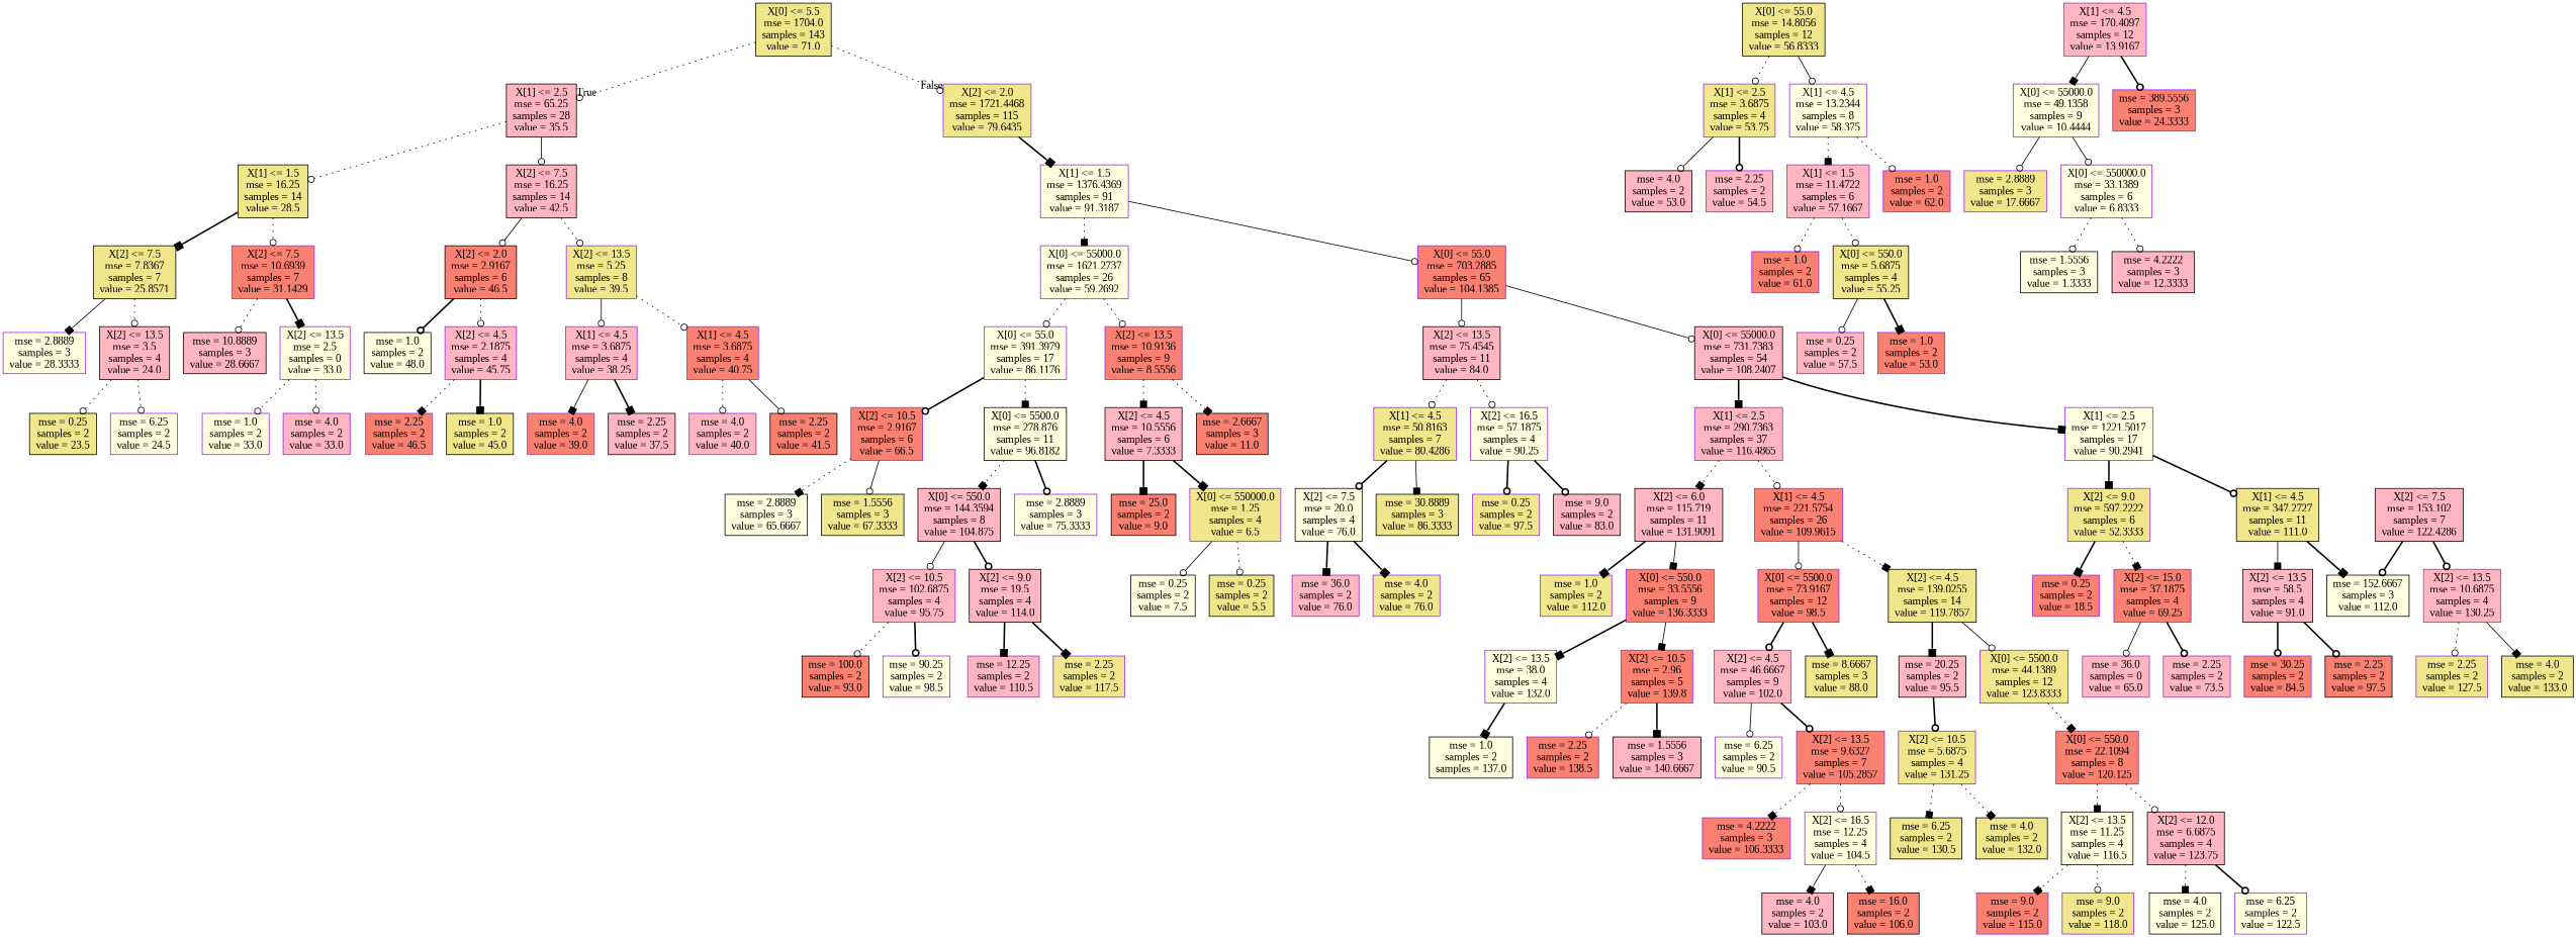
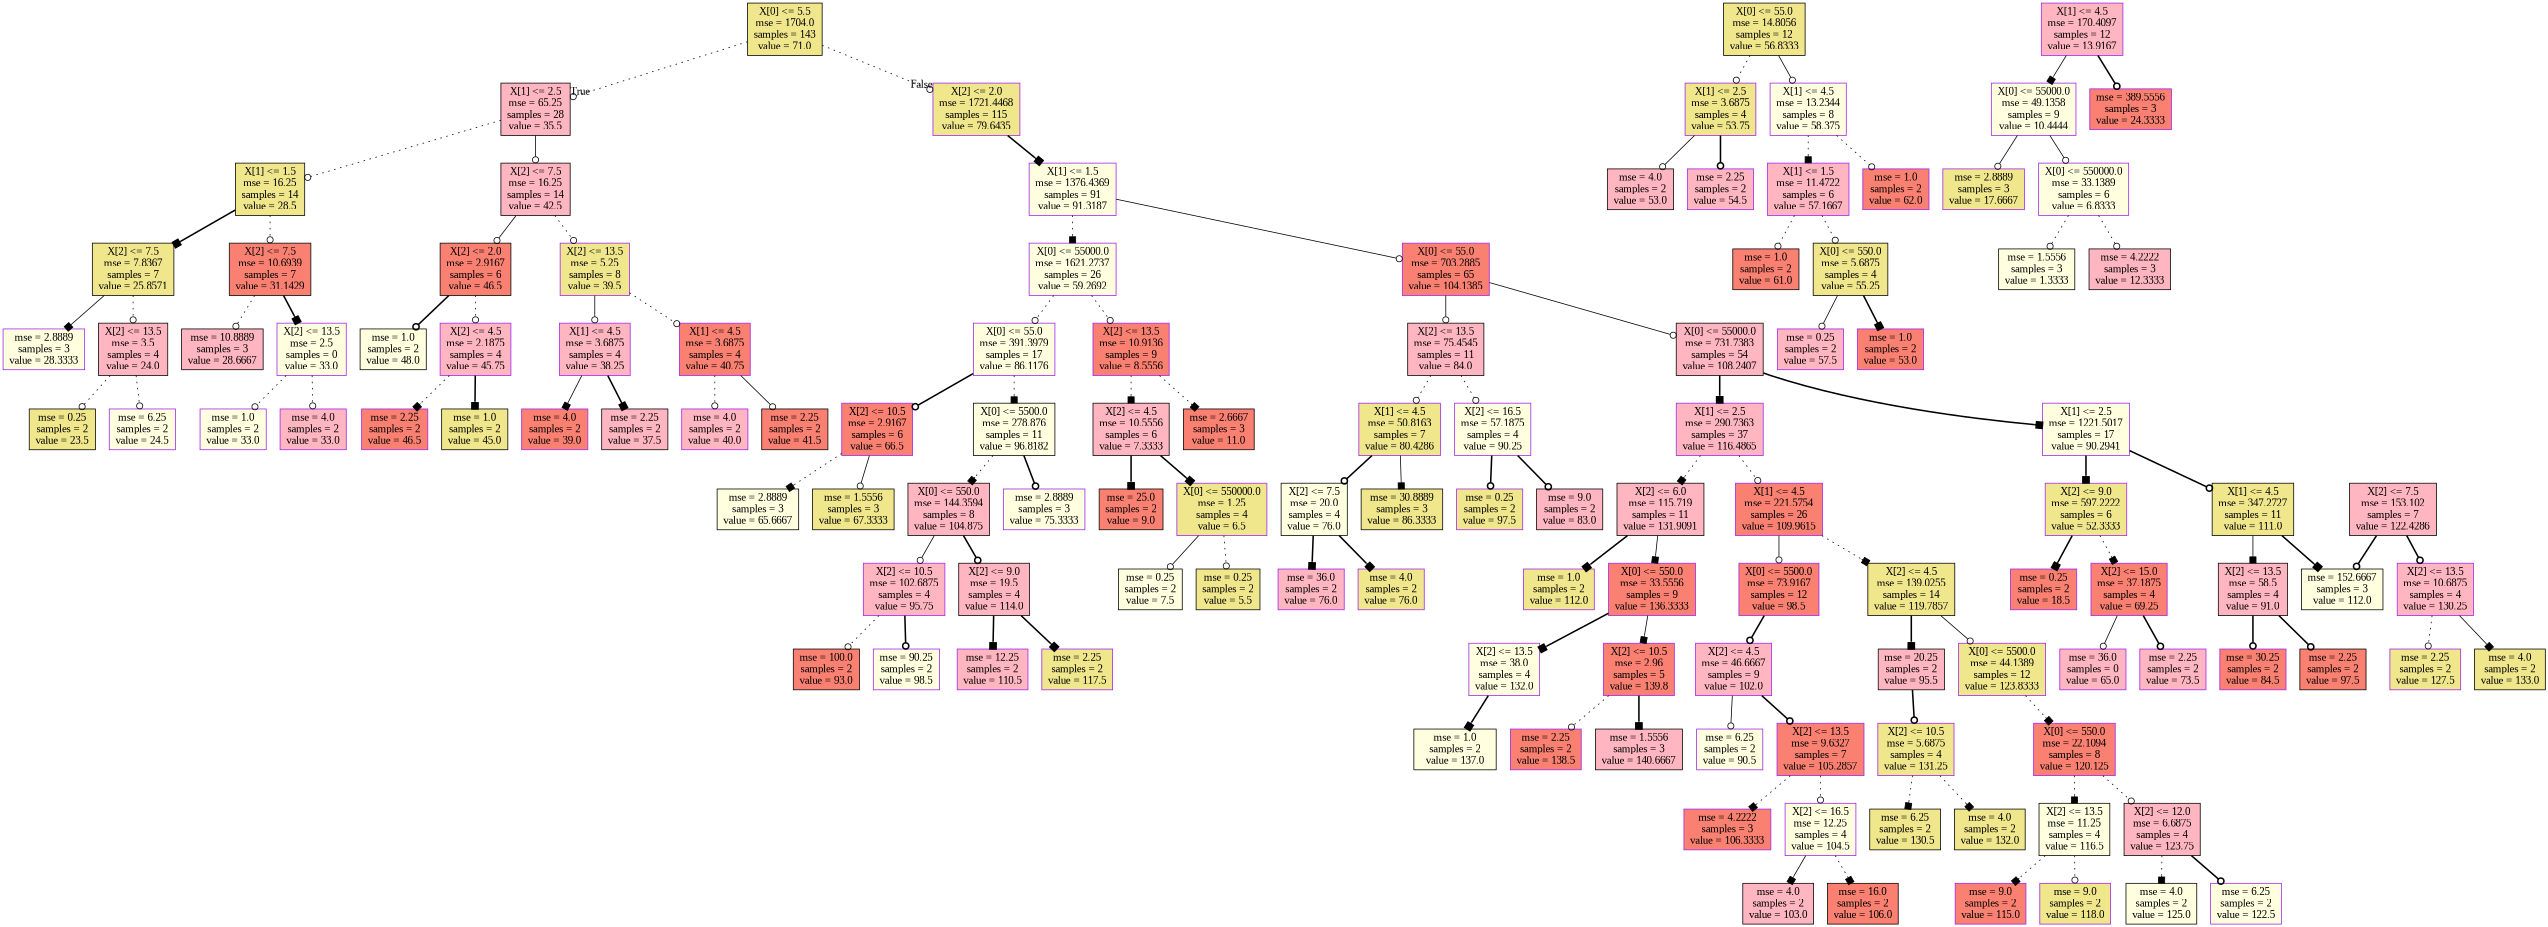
  digraph {
    fontname="Liberation Serif"
    node [color=purple fillcolor=lightpink fontname="Liberation Serif" shape=box style=filled]
    edge [arrowhead=odot fontname="Liberation Serif" style=dotted]
    n1 [color=black fillcolor=khaki label="X[0] <= 5.5\nmse = 1704.0\nsamples = 143\nvalue = 71.0"]
    n2 [color=black label="X[1] <= 2.5\nmse = 65.25\nsamples = 28\nvalue = 35.5"]
    n3 [fillcolor=khaki label="X[2] <= 2.0\nmse = 1721.4468\nsamples = 115\nvalue = 79.6435"]
    n4 [color=black fillcolor=khaki label="X[1] <= 1.5\nmse = 16.25\nsamples = 14\nvalue = 28.5"]
    n5 [color=black label="X[2] <= 7.5\nmse = 16.25\nsamples = 14\nvalue = 42.5"]
    n6 [fillcolor=lightyellow label="X[1] <= 1.5\nmse = 1376.4369\nsamples = 91\nvalue = 91.3187"]
    n7 [color=black fillcolor=khaki label="X[2] <= 7.5\nmse = 7.8367\nsamples = 7\nvalue = 25.8571"]
-   n8 [fillcolor=salmon label="X[2] <= 7.5\nmse = 10.6939\nsamples = 7\nvalue = 31.1429"]
+   n8 [color=black fillcolor=salmon label="X[2] <= 7.5\nmse = 10.6939\nsamples = 7\nvalue = 31.1429"]
    n9 [color=black fillcolor=salmon label="X[2] <= 2.0\nmse = 2.9167\nsamples = 6\nvalue = 46.5"]
    n10 [fillcolor=khaki label="X[2] <= 13.5\nmse = 5.25\nsamples = 8\nvalue = 39.5"]
    n11 [fillcolor=lightyellow label="mse = 2.8889\nsamples = 3\nvalue = 28.3333"]
    n12 [color=black label="X[2] <= 13.5\nmse = 3.5\nsamples = 4\nvalue = 24.0"]
    n13 [color=black label="mse = 10.8889\nsamples = 3\nvalue = 28.6667"]
    n14 [fillcolor=lightyellow label="X[2] <= 13.5\nmse = 2.5\nsamples = 0\nvalue = 33.0"]
    n15 [color=black fillcolor=khaki label="mse = 0.25\nsamples = 2\nvalue = 23.5"]
    n16 [fillcolor=lightyellow label="mse = 6.25\nsamples = 2\nvalue = 24.5"]
    n17 [fillcolor=lightyellow label="mse = 1.0\nsamples = 2\nvalue = 33.0"]
    n18 [label="mse = 4.0\nsamples = 2\nvalue = 33.0"]
    n19 [color=black fillcolor=lightyellow label="mse = 1.0\nsamples = 2\nvalue = 48.0"]
    n20 [label="X[2] <= 4.5\nmse = 2.1875\nsamples = 4\nvalue = 45.75"]
    n21 [label="X[1] <= 4.5\nmse = 3.6875\nsamples = 4\nvalue = 38.25"]
    n22 [fillcolor=salmon label="X[1] <= 4.5\nmse = 3.6875\nsamples = 4\nvalue = 40.75"]
    n23 [fillcolor=salmon label="mse = 2.25\nsamples = 2\nvalue = 46.5"]
    n24 [color=black fillcolor=khaki label="mse = 1.0\nsamples = 2\nvalue = 45.0"]
    n25 [fillcolor=salmon label="mse = 4.0\nsamples = 2\nvalue = 39.0"]
    n26 [color=black label="mse = 2.25\nsamples = 2\nvalue = 37.5"]
    n27 [label="mse = 4.0\nsamples = 2\nvalue = 40.0"]
    n28 [color=black fillcolor=salmon label="mse = 2.25\nsamples = 2\nvalue = 41.5"]
    n29 [fillcolor=lightyellow label="X[0] <= 55000.0\nmse = 1621.2737\nsamples = 26\nvalue = 59.2692"]
    n30 [fillcolor=salmon label="X[0] <= 55.0\nmse = 703.2885\nsamples = 65\nvalue = 104.1385"]
    n31 [color=black fillcolor=khaki label="X[0] <= 55.0\nmse = 14.8056\nsamples = 12\nvalue = 56.8333"]
    n32 [fillcolor=khaki label="X[1] <= 2.5\nmse = 3.6875\nsamples = 4\nvalue = 53.75"]
    n33 [fillcolor=lightyellow label="X[1] <= 4.5\nmse = 13.2344\nsamples = 8\nvalue = 58.375"]
    n34 [label="X[1] <= 4.5\nmse = 170.4097\nsamples = 12\nvalue = 13.9167"]
    n35 [fillcolor=lightyellow label="X[0] <= 55000.0\nmse = 49.1358\nsamples = 9\nvalue = 10.4444"]
    n36 [fillcolor=salmon label="mse = 389.5556\nsamples = 3\nvalue = 24.3333"]
    n37 [color=black label="mse = 4.0\nsamples = 2\nvalue = 53.0"]
    n38 [label="mse = 2.25\nsamples = 2\nvalue = 54.5"]
    n39 [label="X[1] <= 1.5\nmse = 11.4722\nsamples = 6\nvalue = 57.1667"]
    n40 [fillcolor=salmon label="mse = 1.0\nsamples = 2\nvalue = 62.0"]
-   n41 [fillcolor=salmon label="mse = 1.0\nsamples = 2\nvalue = 61.0"]
+   n41 [color=black fillcolor=salmon label="mse = 1.0\nsamples = 2\nvalue = 61.0"]
    n42 [color=black fillcolor=khaki label="X[0] <= 550.0\nmse = 5.6875\nsamples = 4\nvalue = 55.25"]
    n43 [label="mse = 0.25\nsamples = 2\nvalue = 57.5"]
    n44 [fillcolor=salmon label="mse = 1.0\nsamples = 2\nvalue = 53.0"]
    n45 [fillcolor=khaki label="mse = 2.8889\nsamples = 3\nvalue = 17.6667"]
    n46 [fillcolor=lightyellow label="X[0] <= 550000.0\nmse = 33.1389\nsamples = 6\nvalue = 6.8333"]
    n47 [color=black fillcolor=lightyellow label="mse = 1.5556\nsamples = 3\nvalue = 1.3333"]
    n48 [color=black label="mse = 4.2222\nsamples = 3\nvalue = 12.3333"]
    n49 [fillcolor=lightyellow label="X[0] <= 55.0\nmse = 391.3979\nsamples = 17\nvalue = 86.1176"]
    n50 [fillcolor=salmon label="X[2] <= 13.5\nmse = 10.9136\nsamples = 9\nvalue = 8.5556"]
    n51 [color=black label="X[2] <= 13.5\nmse = 75.4545\nsamples = 11\nvalue = 84.0"]
    n52 [color=black label="X[0] <= 55000.0\nmse = 731.7383\nsamples = 54\nvalue = 108.2407"]
    n53 [fillcolor=salmon label="X[2] <= 10.5\nmse = 2.9167\nsamples = 6\nvalue = 66.5"]
    n54 [color=black fillcolor=lightyellow label="X[0] <= 5500.0\nmse = 278.876\nsamples = 11\nvalue = 96.8182"]
    n55 [color=black label="X[2] <= 4.5\nmse = 10.5556\nsamples = 6\nvalue = 7.3333"]
    n56 [color=black fillcolor=salmon label="mse = 2.6667\nsamples = 3\nvalue = 11.0"]
    n57 [color=black fillcolor=lightyellow label="mse = 2.8889\nsamples = 3\nvalue = 65.6667"]
    n58 [color=black fillcolor=khaki label="mse = 1.5556\nsamples = 3\nvalue = 67.3333"]
    n59 [color=black label="X[0] <= 550.0\nmse = 144.3594\nsamples = 8\nvalue = 104.875"]
    n60 [fillcolor=lightyellow label="mse = 2.8889\nsamples = 3\nvalue = 75.3333"]
    n61 [label="X[2] <= 10.5\nmse = 102.6875\nsamples = 4\nvalue = 95.75"]
    n62 [color=black label="X[2] <= 9.0\nmse = 19.5\nsamples = 4\nvalue = 114.0"]
    n63 [color=black fillcolor=salmon label="mse = 100.0\nsamples = 2\nvalue = 93.0"]
    n64 [fillcolor=lightyellow label="mse = 90.25\nsamples = 2\nvalue = 98.5"]
    n65 [label="mse = 12.25\nsamples = 2\nvalue = 110.5"]
    n66 [fillcolor=khaki label="mse = 2.25\nsamples = 2\nvalue = 117.5"]
    n67 [color=black fillcolor=salmon label="mse = 25.0\nsamples = 2\nvalue = 9.0"]
    n68 [fillcolor=khaki label="X[0] <= 550000.0\nmse = 1.25\nsamples = 4\nvalue = 6.5"]
    n69 [color=black fillcolor=lightyellow label="mse = 0.25\nsamples = 2\nvalue = 7.5"]
    n70 [color=black fillcolor=khaki label="mse = 0.25\nsamples = 2\nvalue = 5.5"]
    n71 [fillcolor=khaki label="X[1] <= 4.5\nmse = 50.8163\nsamples = 7\nvalue = 80.4286"]
    n72 [fillcolor=lightyellow label="X[2] <= 16.5\nmse = 57.1875\nsamples = 4\nvalue = 90.25"]
    n73 [label="X[1] <= 2.5\nmse = 290.7363\nsamples = 37\nvalue = 116.4865"]
    n74 [fillcolor=lightyellow label="X[1] <= 2.5\nmse = 1221.5017\nsamples = 17\nvalue = 90.2941"]
    n75 [color=black fillcolor=lightyellow label="X[2] <= 7.5\nmse = 20.0\nsamples = 4\nvalue = 76.0"]
    n76 [color=black fillcolor=khaki label="mse = 30.8889\nsamples = 3\nvalue = 86.3333"]
    n77 [fillcolor=khaki label="mse = 0.25\nsamples = 2\nvalue = 97.5"]
    n78 [color=black label="mse = 9.0\nsamples = 2\nvalue = 83.0"]
    n79 [label="mse = 36.0\nsamples = 2\nvalue = 76.0"]
    n80 [fillcolor=khaki label="mse = 4.0\nsamples = 2\nvalue = 76.0"]
    n81 [color=black label="X[2] <= 6.0\nmse = 115.719\nsamples = 11\nvalue = 131.9091"]
    n82 [fillcolor=salmon label="X[1] <= 4.5\nmse = 221.5754\nsamples = 26\nvalue = 109.9615"]
    n83 [fillcolor=khaki label="X[2] <= 9.0\nmse = 597.2222\nsamples = 6\nvalue = 52.3333"]
    n84 [color=black fillcolor=khaki label="X[1] <= 4.5\nmse = 347.2727\nsamples = 11\nvalue = 111.0"]
    n85 [fillcolor=khaki label="mse = 1.0\nsamples = 2\nvalue = 112.0"]
    n86 [fillcolor=salmon label="X[0] <= 550.0\nmse = 33.5556\nsamples = 9\nvalue = 136.3333"]
    n87 [fillcolor=salmon label="X[0] <= 5500.0\nmse = 73.9167\nsamples = 12\nvalue = 98.5"]
    n88 [color=black fillcolor=khaki label="X[2] <= 4.5\nmse = 139.0255\nsamples = 14\nvalue = 119.7857"]
    n89 [fillcolor=lightyellow label="X[2] <= 13.5\nmse = 38.0\nsamples = 4\nvalue = 132.0"]
    n90 [fillcolor=salmon label="X[2] <= 10.5\nmse = 2.96\nsamples = 5\nvalue = 139.8"]
-   n91 [color=black fillcolor=lightyellow label="mse = 1.0\nsamples = 2\nsamples = 137.0"]
+   n91 [color=black fillcolor=lightyellow label="mse = 1.0\nsamples = 2\nvalue = 137.0"]
    n92 [fillcolor=salmon label="mse = 2.25\nsamples = 2\nvalue = 138.5"]
    n93 [color=black label="mse = 1.5556\nsamples = 3\nvalue = 140.6667"]
    n94 [label="X[2] <= 4.5\nmse = 46.6667\nsamples = 9\nvalue = 102.0"]
-   n95 [color=black fillcolor=khaki label="mse = 8.6667\nsamples = 3\nvalue = 88.0"]
    n96 [color=black label="mse = 20.25\nsamples = 2\nvalue = 95.5"]
    n97 [fillcolor=khaki label="X[0] <= 5500.0\nmse = 44.1389\nsamples = 12\nvalue = 123.8333"]
    n98 [fillcolor=lightyellow label="mse = 6.25\nsamples = 2\nvalue = 90.5"]
    n99 [fillcolor=salmon label="X[2] <= 13.5\nmse = 9.6327\nsamples = 7\nvalue = 105.2857"]
    n100 [fillcolor=salmon label="mse = 4.2222\nsamples = 3\nvalue = 106.3333"]
    n101 [fillcolor=lightyellow label="X[2] <= 16.5\nmse = 12.25\nsamples = 4\nvalue = 104.5"]
    n102 [color=black label="mse = 4.0\nsamples = 2\nvalue = 103.0"]
    n103 [color=black fillcolor=salmon label="mse = 16.0\nsamples = 2\nvalue = 106.0"]
    n104 [fillcolor=khaki label="X[2] <= 10.5\nmse = 5.6875\nsamples = 4\nvalue = 131.25"]
    n105 [fillcolor=salmon label="X[0] <= 550.0\nmse = 22.1094\nsamples = 8\nvalue = 120.125"]
    n106 [color=black fillcolor=lightyellow label="X[2] <= 13.5\nmse = 11.25\nsamples = 4\nvalue = 116.5"]
    n107 [color=black label="X[2] <= 12.0\nmse = 6.6875\nsamples = 4\nvalue = 123.75"]
    n108 [color=black fillcolor=khaki label="mse = 6.25\nsamples = 2\nvalue = 130.5"]
    n109 [color=black fillcolor=khaki label="mse = 4.0\nsamples = 2\nvalue = 132.0"]
    n110 [fillcolor=salmon label="mse = 9.0\nsamples = 2\nvalue = 115.0"]
    n111 [fillcolor=khaki label="mse = 9.0\nsamples = 2\nvalue = 118.0"]
    n112 [color=black fillcolor=lightyellow label="mse = 4.0\nsamples = 2\nvalue = 125.0"]
    n113 [fillcolor=lightyellow label="mse = 6.25\nsamples = 2\nvalue = 122.5"]
    n114 [fillcolor=salmon label="mse = 0.25\nsamples = 2\nvalue = 18.5"]
    n115 [fillcolor=salmon label="X[2] <= 15.0\nmse = 37.1875\nsamples = 4\nvalue = 69.25"]
    n116 [color=black label="X[2] <= 13.5\nmse = 58.5\nsamples = 4\nvalue = 91.0"]
    n117 [color=black fillcolor=lightyellow label="mse = 152.6667\nsamples = 3\nvalue = 112.0"]
    n118 [label="mse = 36.0\nsamples = 0\nvalue = 65.0"]
    n119 [label="mse = 2.25\nsamples = 2\nvalue = 73.5"]
    n120 [fillcolor=salmon label="mse = 30.25\nsamples = 2\nvalue = 84.5"]
    n121 [color=black fillcolor=salmon label="mse = 2.25\nsamples = 2\nvalue = 97.5"]
    n122 [color=black label="X[2] <= 7.5\nmse = 153.102\nsamples = 7\nvalue = 122.4286"]
    n123 [label="X[2] <= 13.5\nmse = 10.6875\nsamples = 4\nvalue = 130.25"]
    n124 [fillcolor=khaki label="mse = 2.25\nsamples = 2\nvalue = 127.5"]
    n125 [color=black fillcolor=khaki label="mse = 4.0\nsamples = 2\nvalue = 133.0"]
    n1 -> n2 [headlabel=True labelangle=45 labeldistance=2.5]
    n1 -> n3 [headlabel=False labelangle=-45 labeldistance=2.5]
    n2 -> n4
    n2 -> n5 [style=solid]
    n3 -> n6 [arrowhead=box style=bold]
    n4 -> n7 [arrowhead=box style=bold]
    n4 -> n8
    n5 -> n9 [style=solid]
    n5 -> n10
    n6 -> n29 [arrowhead=box]
    n6 -> n30 [style=solid]
    n7 -> n11 [arrowhead=box style=solid]
    n7 -> n12
    n8 -> n13
    n8 -> n14 [arrowhead=box style=bold]
    n9 -> n19 [style=bold]
    n9 -> n20
    n10 -> n21 [style=solid]
    n10 -> n22
    n12 -> n15
    n12 -> n16
    n14 -> n17
    n14 -> n18
    n20 -> n23 [arrowhead=box]
    n20 -> n24 [arrowhead=box style=bold]
    n21 -> n25 [arrowhead=box style=solid]
    n21 -> n26 [arrowhead=box style=bold]
    n22 -> n27
    n22 -> n28 [style=solid]
    n29 -> n49
    n29 -> n50
    n30 -> n51 [style=solid]
    n30 -> n52 [style=solid]
    n31 -> n32
    n31 -> n33 [style=solid]
    n32 -> n37 [style=solid]
    n32 -> n38 [style=bold]
    n33 -> n39 [arrowhead=box]
    n33 -> n40
    n34 -> n35 [arrowhead=box style=solid]
    n34 -> n36 [style=bold]
    n35 -> n45 [style=solid]
    n35 -> n46 [style=solid]
    n39 -> n41
    n39 -> n42
    n42 -> n43 [style=solid]
    n42 -> n44 [arrowhead=box style=bold]
    n46 -> n47
    n46 -> n48
    n49 -> n53 [style=bold]
    n49 -> n54 [arrowhead=box]
    n50 -> n55 [arrowhead=box]
    n50 -> n56 [arrowhead=box]
    n51 -> n71
    n51 -> n72
    n52 -> n73 [arrowhead=box style=bold]
    n52 -> n74 [arrowhead=box style=bold]
    n53 -> n57 [arrowhead=box]
    n53 -> n58 [style=solid]
    n54 -> n59 [arrowhead=box]
    n54 -> n60 [style=bold]
    n55 -> n67 [arrowhead=box style=bold]
    n55 -> n68 [arrowhead=box style=bold]
    n59 -> n61 [style=solid]
    n59 -> n62 [style=bold]
    n61 -> n63
    n61 -> n64 [style=bold]
    n62 -> n65 [arrowhead=box style=bold]
    n62 -> n66 [arrowhead=box style=bold]
    n68 -> n69 [style=solid]
    n68 -> n70
    n71 -> n75 [style=bold]
    n71 -> n76 [arrowhead=box style=solid]
    n72 -> n77 [style=bold]
    n72 -> n78 [style=bold]
    n73 -> n81 [arrowhead=box]
    n73 -> n82
    n74 -> n83 [arrowhead=box style=bold]
    n74 -> n84 [style=bold]
    n75 -> n79 [arrowhead=box style=bold]
    n75 -> n80 [arrowhead=box style=bold]
    n81 -> n85 [arrowhead=box style=bold]
    n81 -> n86 [arrowhead=box style=solid]
    n82 -> n87 [style=solid]
    n82 -> n88 [arrowhead=box]
    n83 -> n114 [arrowhead=box style=bold]
    n83 -> n115 [arrowhead=box]
    n84 -> n116 [arrowhead=box style=solid]
    n84 -> n117 [arrowhead=box style=bold]
    n86 -> n89 [arrowhead=box style=bold]
    n86 -> n90 [arrowhead=box style=solid]
    n87 -> n94 [style=bold]
-   n87 -> n95 [arrowhead=box style=bold]
    n88 -> n96 [arrowhead=box style=bold]
    n88 -> n97 [style=solid]
    n89 -> n91 [arrowhead=box style=bold]
    n90 -> n92
    n90 -> n93 [arrowhead=box style=bold]
    n94 -> n98 [style=solid]
    n94 -> n99 [style=bold]
    n96 -> n104 [style=bold]
    n97 -> n105 [arrowhead=box]
    n99 -> n100 [arrowhead=box]
    n99 -> n101
    n101 -> n102 [arrowhead=box style=solid]
    n101 -> n103 [arrowhead=box]
    n104 -> n108 [arrowhead=box]
    n104 -> n109 [arrowhead=box]
    n105 -> n106 [arrowhead=box]
    n105 -> n107
    n106 -> n110 [arrowhead=box]
    n106 -> n111
    n107 -> n112 [arrowhead=box]
    n107 -> n113 [style=bold]
    n115 -> n118 [style=solid]
    n115 -> n119 [style=bold]
    n116 -> n120 [style=bold]
    n116 -> n121 [style=bold]
    n122 -> n117 [style=bold]
    n122 -> n123 [style=bold]
    n123 -> n124
    n123 -> n125 [arrowhead=box style=solid]
  }
